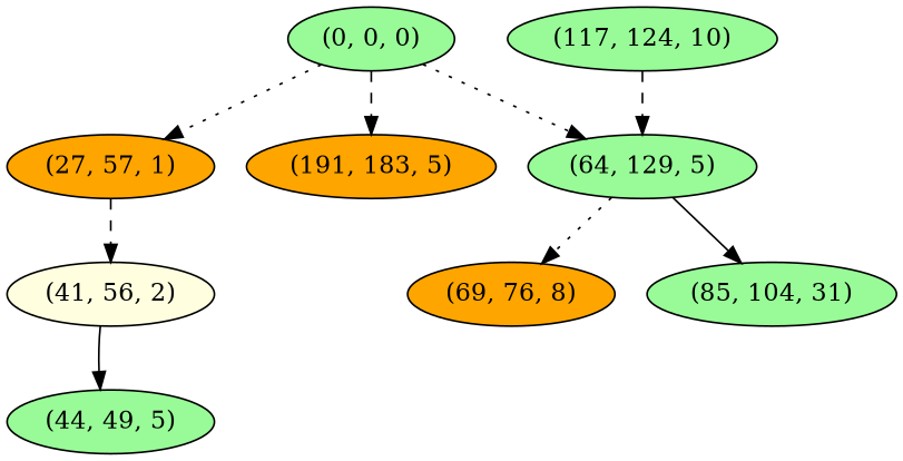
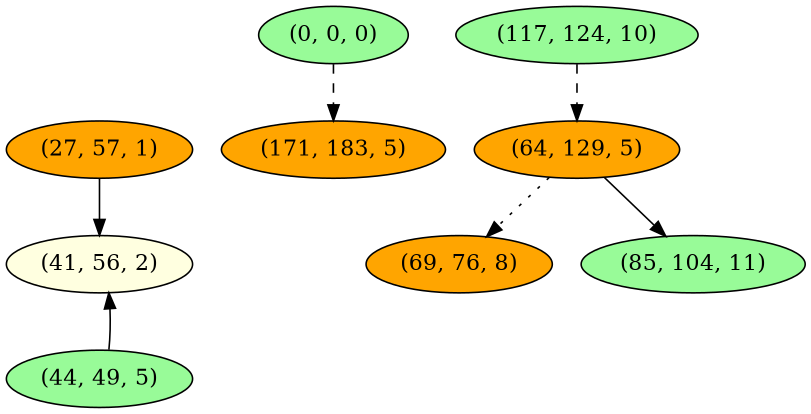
  digraph {
    node [fillcolor=palegreen style=filled]
    edge [style=dashed]
    "(27, 57, 1)" [fillcolor=orange]
    "(0, 0, 0)"
-   "(64, 129, 5)"
-   "(171, 183, 5)" [fillcolor=orange label="(191, 183, 5)"]
+   "(64, 129, 5)" [fillcolor=orange]
+   "(171, 183, 5)" [fillcolor=orange]
    "(41, 56, 2)" [fillcolor=lightyellow]
    "(69, 76, 8)" [fillcolor=orange]
-   "(85, 104, 11)" [label="(85, 104, 31)"]
+   "(85, 104, 11)"
    "(44, 49, 5)"
    "(117, 124, 10)"
-   "(27, 57, 1)" -> "(41, 56, 2)"
-   "(0, 0, 0)" -> "(27, 57, 1)" [style=dotted]
-   "(0, 0, 0)" -> "(64, 129, 5)" [style=dotted]
+   "(27, 57, 1)" -> "(41, 56, 2)" [style=solid]
    "(0, 0, 0)" -> "(171, 183, 5)"
    "(64, 129, 5)" -> "(69, 76, 8)" [style=dotted]
    "(64, 129, 5)" -> "(85, 104, 11)" [style=solid]
-   "(41, 56, 2)" -> "(44, 49, 5)" [style=solid]
+   "(44, 49, 5)" -> "(41, 56, 2)" [style=solid]
    "(117, 124, 10)" -> "(64, 129, 5)"
  }
